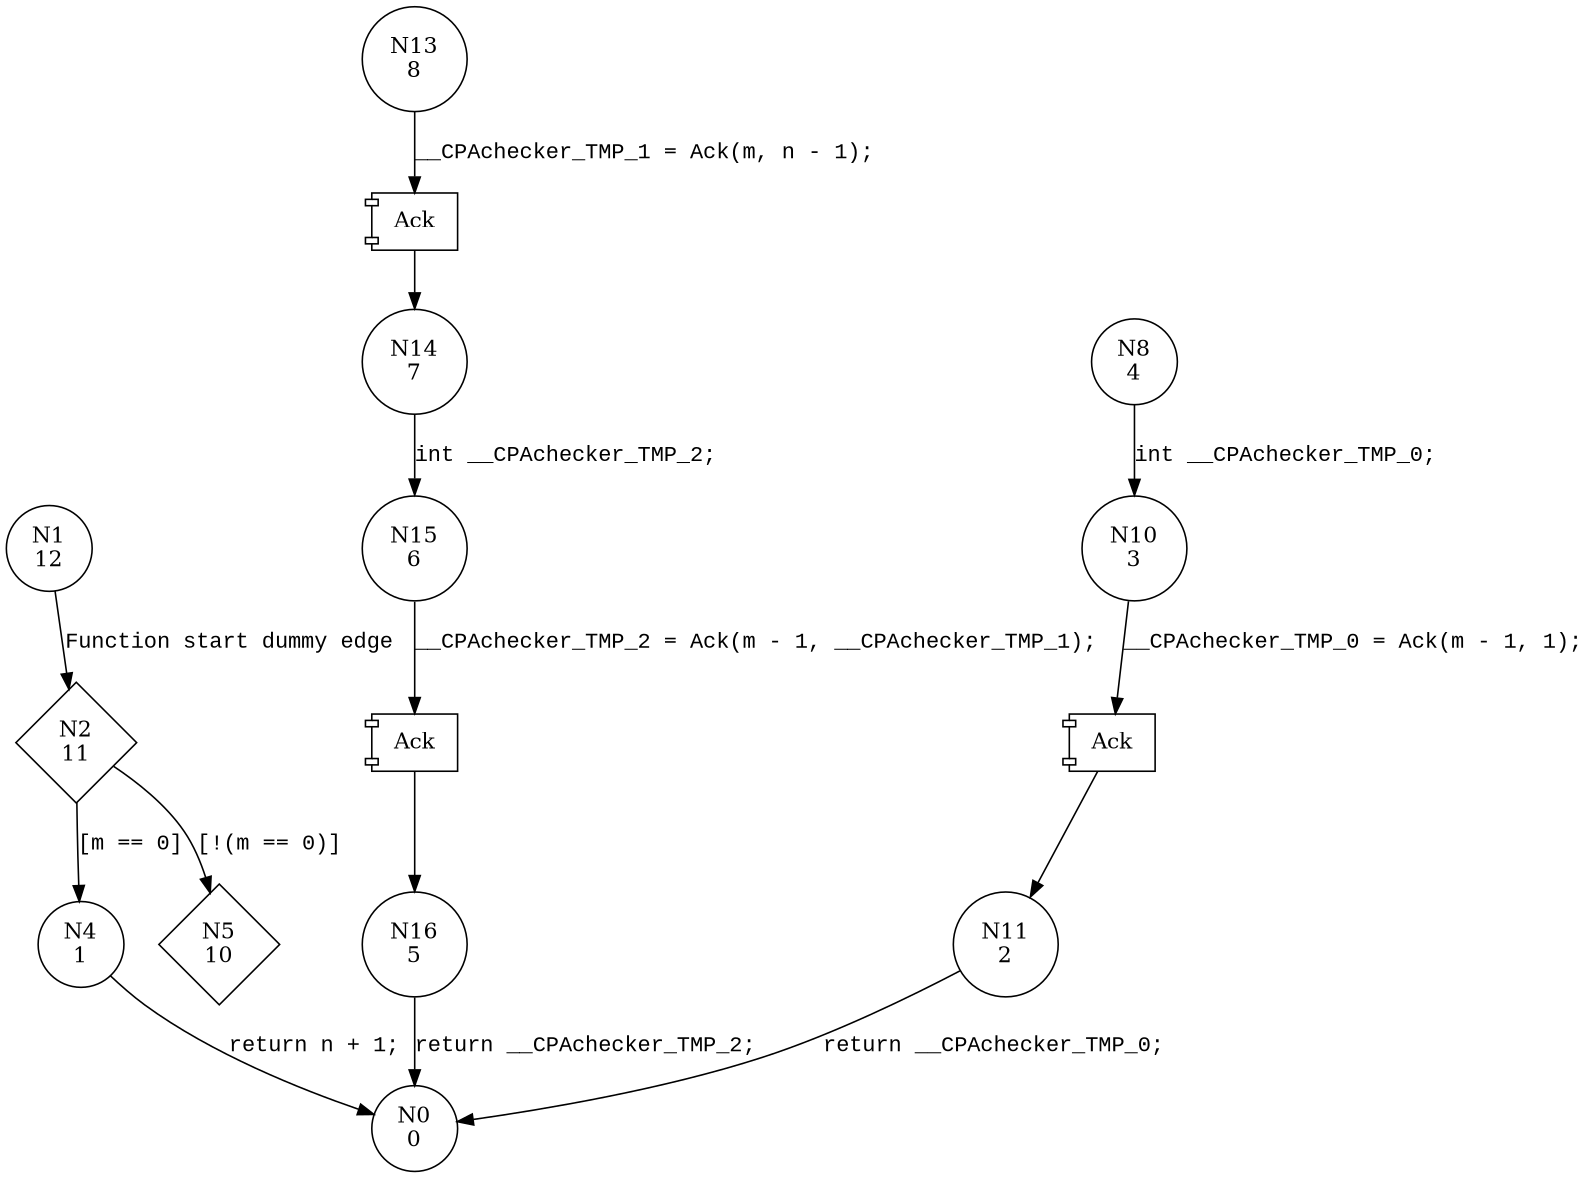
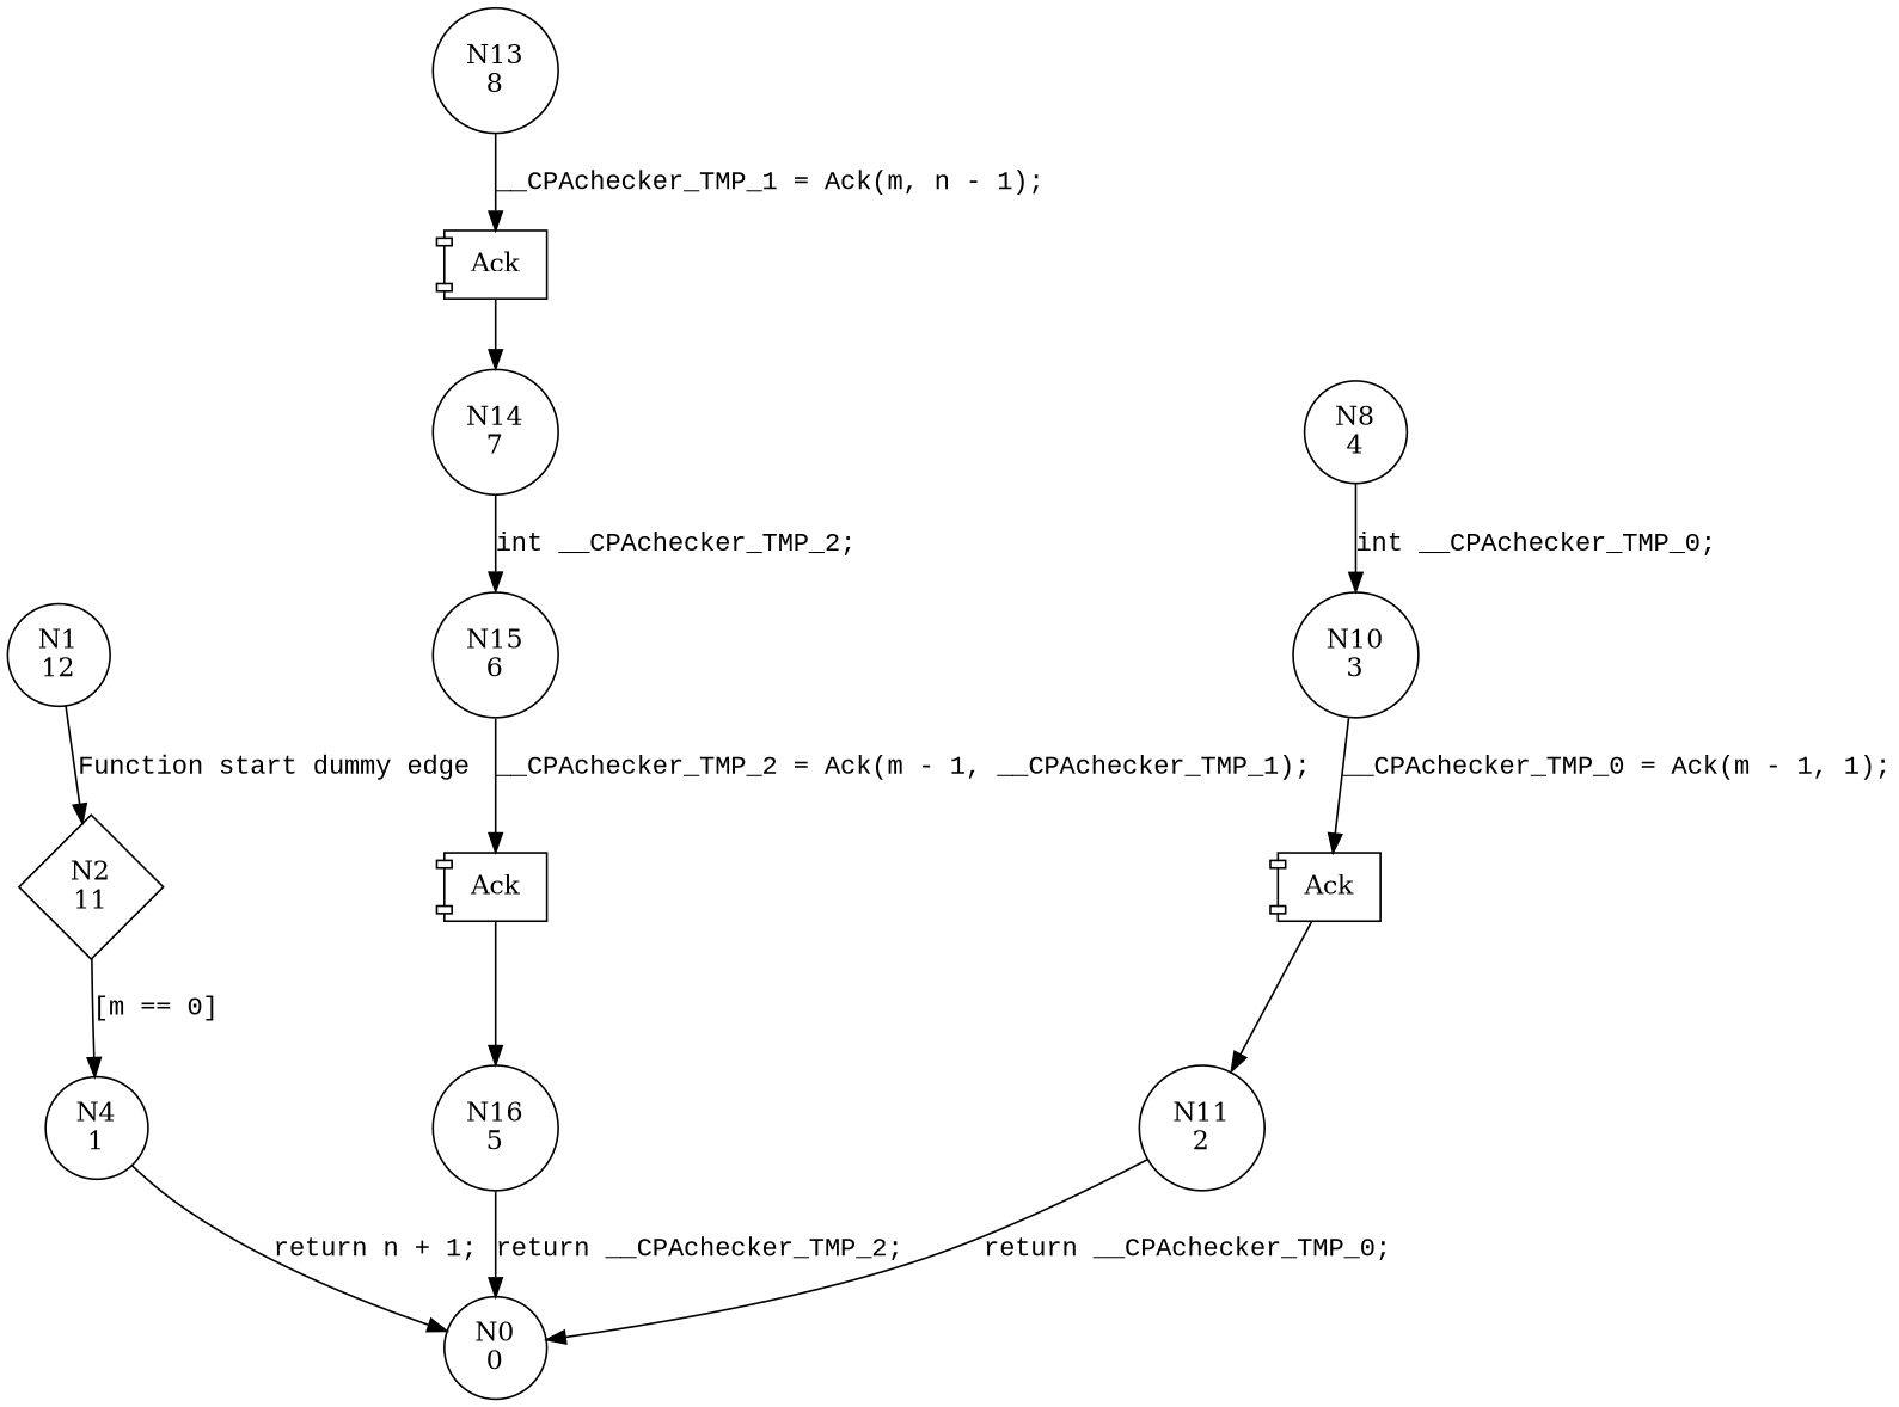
  digraph {
    node [shape=circle]
    edge [fontname="Courier New"]
    n1 [label="N1\n12"]
    n2 [label="N2\n11" shape=diamond]
    n3 [label="N4\n1"]
-   n4 [label="N5\n10" shape=diamond]
    n5 [label="N0\n0"]
    n6 [label="N8\n4"]
    n7 [label="N10\n3"]
    n8 [label=Ack shape=component]
    n9 [label="N13\n8"]
    n10 [label=Ack shape=component]
    n11 [label="N14\n7"]
    n12 [label="N15\n6"]
    n13 [label=Ack shape=component]
    n14 [label="N16\n5"]
    n15 [label="N11\n2"]
    n1 -> n2 [label="Function start dummy edge"]
    n2 -> n3 [label="[m == 0]"]
-   n2 -> n4 [label="[!(m == 0)]"]
    n3 -> n5 [label="return n + 1;"]
    n6 -> n7 [label="int __CPAchecker_TMP_0;"]
    n7 -> n8 [label="__CPAchecker_TMP_0 = Ack(m - 1, 1);"]
    n8 -> n15
    n9 -> n10 [label="__CPAchecker_TMP_1 = Ack(m, n - 1);"]
    n10 -> n11
    n11 -> n12 [label="int __CPAchecker_TMP_2;"]
    n12 -> n13 [label="__CPAchecker_TMP_2 = Ack(m - 1, __CPAchecker_TMP_1);"]
    n13 -> n14
    n14 -> n5 [label="return __CPAchecker_TMP_2;"]
    n15 -> n5 [label="return __CPAchecker_TMP_0;"]
  }
